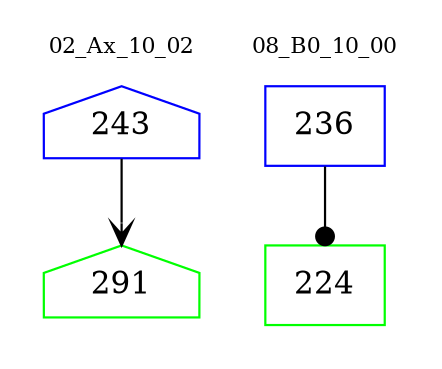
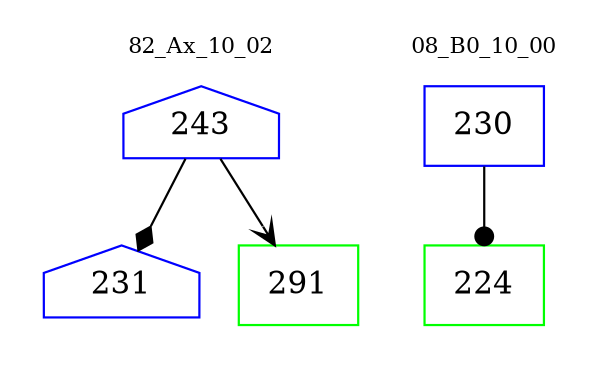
  digraph {
    node [color=blue shape=house]
    edge [color=black]
    n1 [label=243]
-   n3 [color=green label=291]
-   n4 [label=236 shape=box]
+   n2 [label=231]
+   n3 [color=green label=291 shape=box]
+   n4 [label=230 shape=box]
    n5 [color=green label=224 shape=box]
    subgraph cluster_1 {
      color=white
      fontsize=10
-     label="02_Ax_10_02"
+     label="82_Ax_10_02"
      n1
+     n2
      n3
    }
    subgraph cluster_2 {
      color=white
      fontsize=10
      label="08_B0_10_00"
      n4
      n5
    }
+   n1 -> n2 [arrowhead=diamond]
    n1 -> n3 [arrowhead=vee]
    n4 -> n5 [arrowhead=dot]
  }
